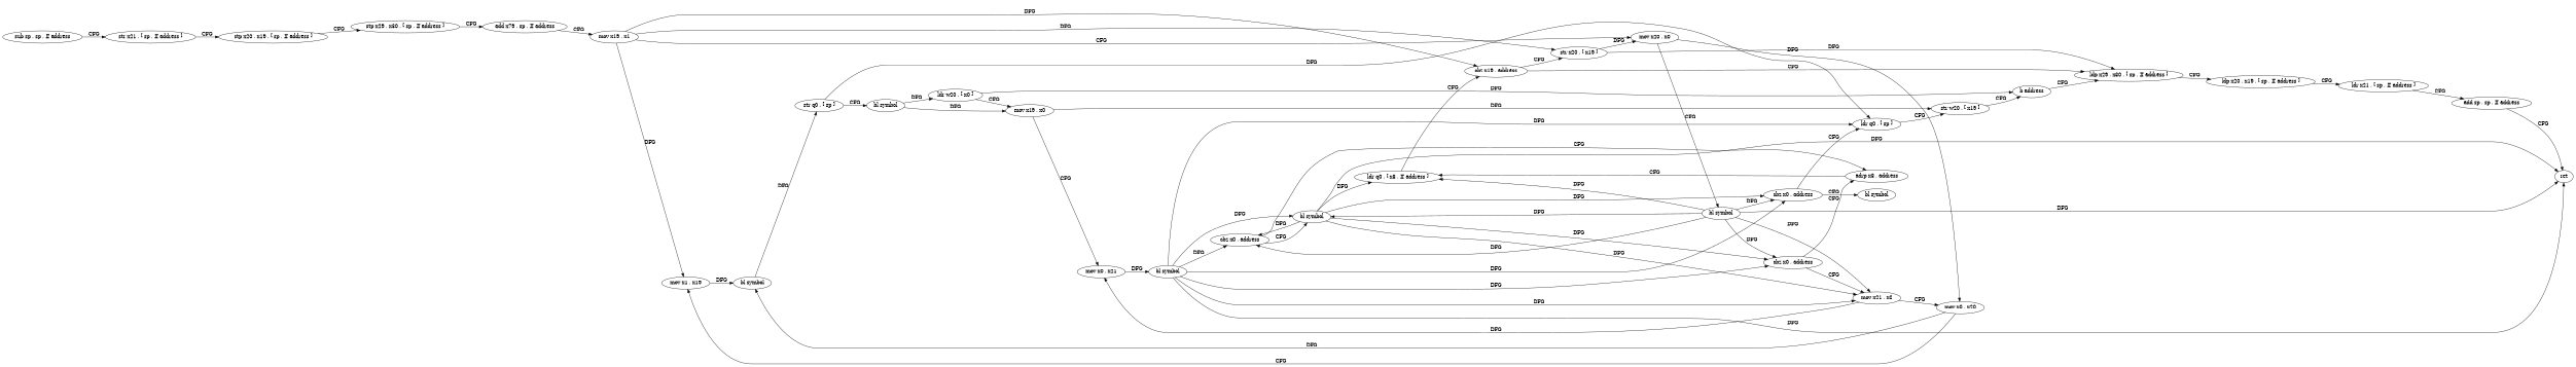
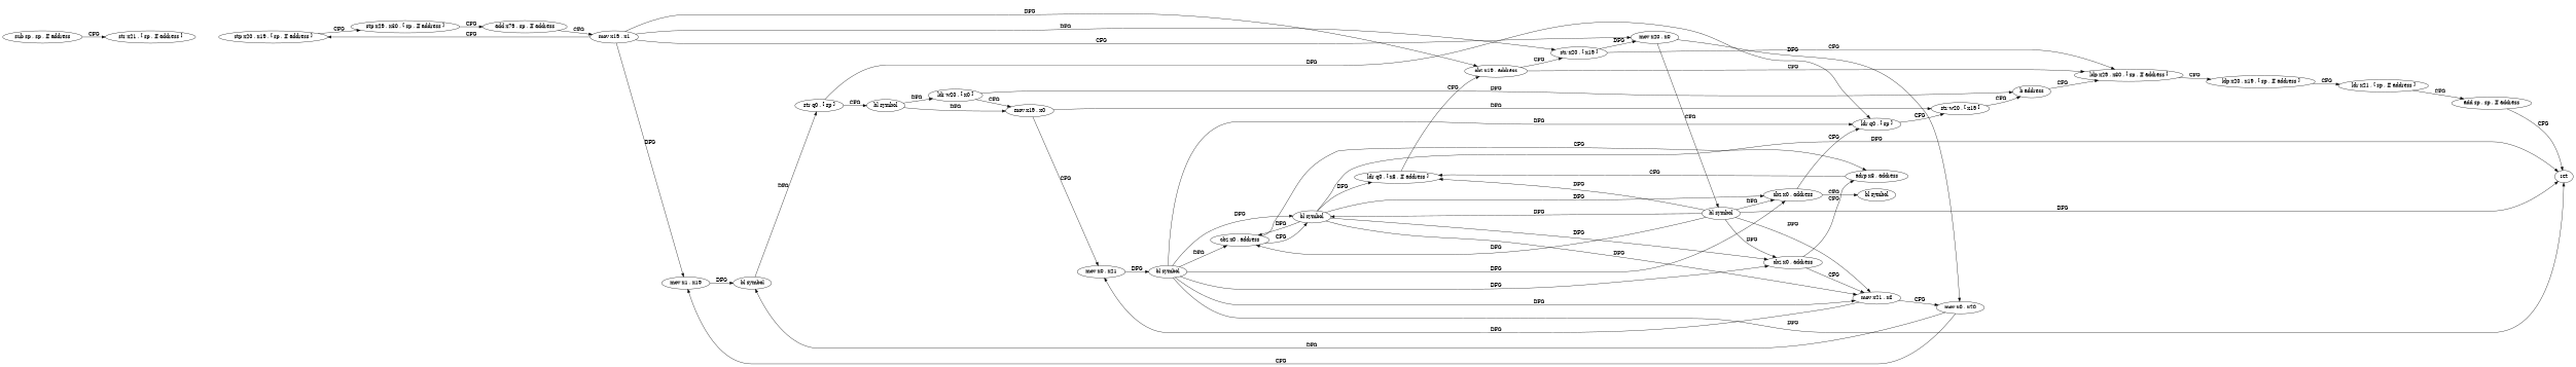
  digraph {
    rankdir=LR
    n1 [label="sub sp , sp , # address"]
    n2 [label="str x21 , [ sp , # address ]"]
    n3 [label="stp x20 , x19 , [ sp , # address ]"]
    n4 [label="stp x29 , x30 , [ sp , # address ]"]
    n5 [label="add x79 , sp , # address"]
    n6 [label="mov x19 , x1"]
    n7 [label="mov x20 , x0"]
    n8 [label="cbz x19 , address"]
    n9 [label="str x20 , [ x19 ]"]
    n10 [label="mov x1 , x19"]
    n11 [label="bl symbol"]
    n12 [label="mov x0 , x20"]
    n13 [label="ldp x29 , x30 , [ sp , # address ]"]
    n14 [label="bl symbol"]
    n15 [label="cbz x0 , address"]
    n16 [label="bl symbol"]
    n17 [label="ldr q0 , [ x8 , # address ]"]
    n18 [label="cbz x0 , address"]
    n19 [label="mov x21 , x0"]
    n20 [label=ret]
    n21 [label="cbz x0 , address"]
    n22 [label="adrp x8 , address"]
    n23 [label="mov x0 , x21"]
    n24 [label="ldr q0 , [ sp ]"]
    n25 [label="bl symbol"]
    n26 [label="ldp x20 , x19 , [ sp , # address ]"]
    n27 [label="ldr x21 , [ sp , # address ]"]
    n28 [label="bl symbol"]
    n29 [label="add sp , sp , # address"]
    n30 [label="str q0 , [ sp ]"]
    n31 [label="bl symbol"]
    n32 [label="ldr w20 , [ x0 ]"]
    n33 [label="mov x19 , x0"]
    n34 [label="str w20 , [ x19 ]"]
    n35 [label="b address"]
    n1 -> n2 [label=CFG]
-   n2 -> n3 [label=CFG]
+   n6 -> n3 [label=CFG]
    n3 -> n4 [label=CFG]
    n4 -> n5 [label=CFG]
    n5 -> n6 [label=CFG]
    n6 -> n7 [label=CFG]
    n6 -> n8 [label=DFG]
    n6 -> n9 [label=DFG]
    n6 -> n10 [label=DFG]
    n7 -> n11 [label=CFG]
    n7 -> n12 [label=DFG]
    n8 -> n9 [label=CFG]
    n8 -> n13 [label=CFG]
    n9 -> n7 [label=DFG]
-   n9 -> n13 [label=DFG]
+   n9 -> n13 [label=CFG]
    n10 -> n14 [label=DFG]
    n11 -> n15 [label=DFG]
    n11 -> n16 [label=DFG]
    n11 -> n17 [label=DFG]
    n11 -> n18 [label=DFG]
    n11 -> n19 [label=DFG]
    n11 -> n20 [label=DFG]
    n11 -> n21 [label=DFG]
    n12 -> n10 [label=CFG]
    n12 -> n14 [label=DFG]
    n13 -> n26 [label=CFG]
    n14 -> n30 [label=DFG]
    n15 -> n16 [label=CFG]
    n15 -> n22 [label=CFG]
    n16 -> n15 [label=DFG]
    n16 -> n17 [label=DFG]
    n16 -> n18 [label=DFG]
    n16 -> n19 [label=DFG]
    n16 -> n20 [label=DFG]
    n16 -> n21 [label=DFG]
    n17 -> n8 [label=CFG]
    n18 -> n19 [label=CFG]
    n18 -> n22 [label=CFG]
    n19 -> n12 [label=CFG]
    n19 -> n23 [label=DFG]
    n21 -> n24 [label=CFG]
    n21 -> n25 [label=CFG]
    n22 -> n17 [label=CFG]
    n23 -> n28 [label=DFG]
    n24 -> n34 [label=CFG]
    n26 -> n27 [label=CFG]
    n27 -> n29 [label=CFG]
    n28 -> n15 [label=DFG]
    n28 -> n16 [label=DFG]
    n28 -> n18 [label=DFG]
    n28 -> n19 [label=DFG]
    n28 -> n20 [label=DFG]
    n28 -> n21 [label=DFG]
    n28 -> n24 [label=DFG]
    n29 -> n20 [label=CFG]
    n30 -> n24 [label=DFG]
    n30 -> n31 [label=CFG]
    n31 -> n32 [label=DFG]
    n31 -> n33 [label=DFG]
    n32 -> n33 [label=CFG]
    n32 -> n35 [label=DFG]
    n33 -> n23 [label=CFG]
    n33 -> n34 [label=DFG]
    n34 -> n35 [label=CFG]
    n35 -> n13 [label=CFG]
  }
